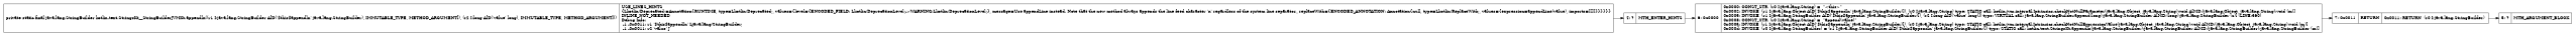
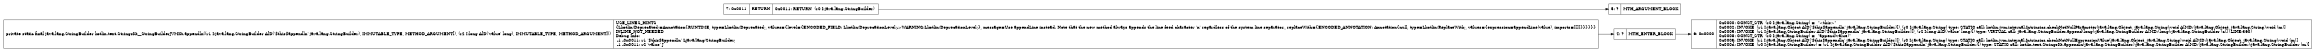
  digraph {
    rankdir=LR
    node [shape=record]
-   n1 [label="{4\:\ ?|MTH_ENTER_HINTS\l}"]
+   n1 [label="{4\:\ ?|MTH_ENTER_BLOCK\l}"]
    n2 [label="{6\:\ 0x0000|0x0000: CONST_STR  (r0 I:java.lang.String) =  \"\<this\>\" \l0x0002: INVOKE  (r1 I:java.lang.Object A[D('$this$appendln' java.lang.StringBuilder)]), (r0 I:java.lang.String) type: STATIC call: kotlin.jvm.internal.Intrinsics.checkNotNullParameter(java.lang.Object, java.lang.String):void A[MD:(java.lang.Object, java.lang.String):void (m)]\l0x0005: INVOKE  (r1 I:java.lang.StringBuilder A[D('$this$appendln' java.lang.StringBuilder)]), (r2 I:long A[D('value' long)]) type: VIRTUAL call: java.lang.StringBuilder.append(long):java.lang.StringBuilder A[MD:(long):java.lang.StringBuilder (c)] (LINE:360)\l0x0008: CONST_STR  (r0 I:java.lang.String) =  \"append(value)\" \l0x000a: INVOKE  (r1 I:java.lang.Object A[D('$this$appendln' java.lang.StringBuilder)]), (r0 I:java.lang.String) type: STATIC call: kotlin.jvm.internal.Intrinsics.checkNotNullExpressionValue(java.lang.Object, java.lang.String):void A[MD:(java.lang.Object, java.lang.String):void (m)]\l0x000d: INVOKE  (r0 I:java.lang.StringBuilder) = (r1 I:java.lang.StringBuilder A[D('$this$appendln' java.lang.StringBuilder)]) type: STATIC call: kotlin.text.StringsKt.appendln(java.lang.StringBuilder):java.lang.StringBuilder A[MD:(java.lang.StringBuilder):java.lang.StringBuilder (m)]\l}"]
    n3 [label="{7\:\ 0x0011|RETURN\l|0x0011: RETURN  (r0 I:java.lang.StringBuilder) \l}"]
    n4 [label="{5\:\ ?|MTH_ARGUMENT_BLOCK\l}"]
    n5 [label="{private static final java.lang.StringBuilder kotlin.text.StringsKt__StringBuilderJVMKt.appendln((r1 I:java.lang.StringBuilder A[D('$this$appendln' java.lang.StringBuilder), IMMUTABLE_TYPE, METHOD_ARGUMENT]), (r2 I:long A[D('value' long), IMMUTABLE_TYPE, METHOD_ARGUMENT]))  | USE_LINES_HINTS\l\{Lkotlin\/Deprecated;=Annotation\{RUNTIME, type=Lkotlin\/Deprecated;, values=\{level=\{ENCODED_FIELD: Lkotlin\/DeprecationLevel;\-\>WARNING:Lkotlin\/DeprecationLevel;\}, message=Use appendLine instead. Note that the new method always appends the line feed character 'n' regardless of the system line separator., replaceWith=\{ENCODED_ANNOTATION: Annotation\{null, type=Lkotlin\/ReplaceWith;, values=\{expression=appendLine(value), imports=[[]]\}\}\}\}\}\}\lINLINE_NOT_NEEDED\lDebug Info:\l  \-1 \-0x0011: r1 '$this$appendln' Ljava\/lang\/StringBuilder;\l  \-1 \-0x0011: r2 'value' J\l}"]
    n1 -> n2
-   n2 -> n3
    n3 -> n4
    n5 -> n1
  }
